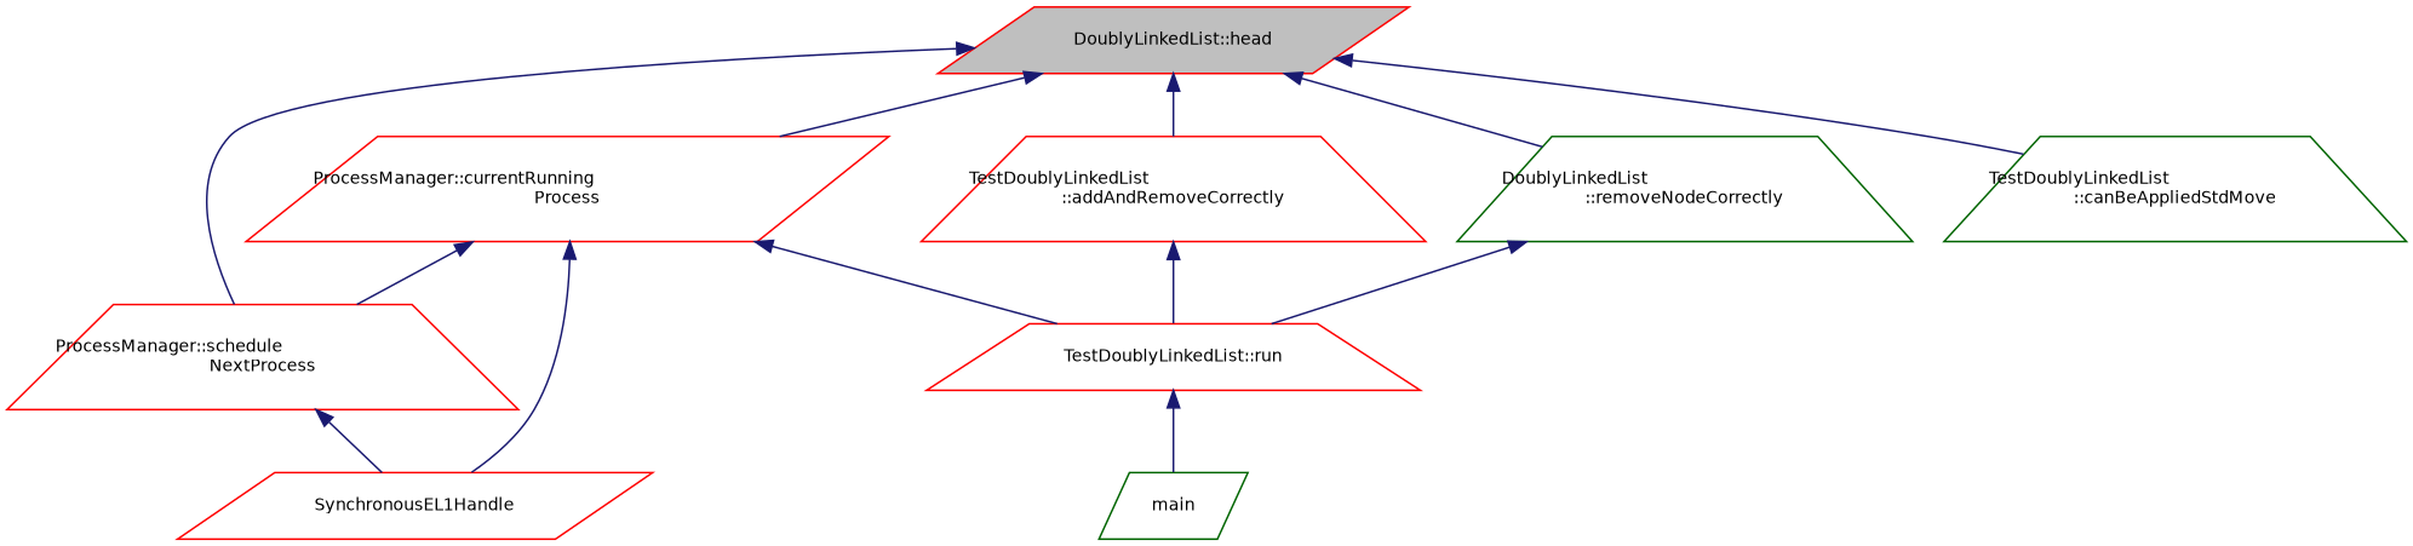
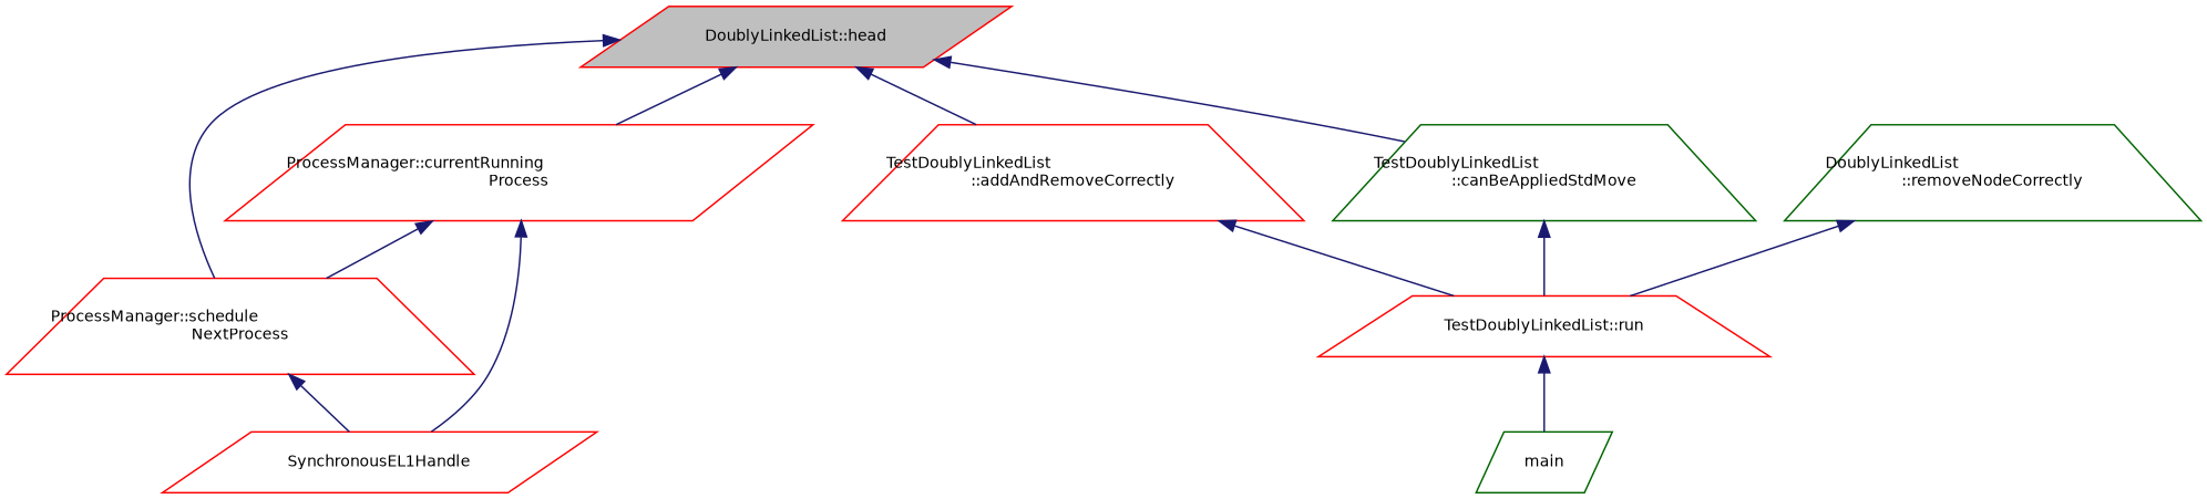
  digraph {
    rankdir=TB
    node [color=red fillcolor=white fontname=Helvetica fontsize=10 shape=trapezium style=filled]
    edge [color=midnightblue dir=back fontname=Helvetica fontsize=10 labelfontname=Helvetica labelfontsize=10 style=solid]
    n1 [fillcolor=grey75 fontcolor=black height=0.2 label="DoublyLinkedList::head" shape=parallelogram width=0.4]
    n2 [height=0.2 label="ProcessManager::currentRunning\lProcess" shape=parallelogram width=0.4]
    n3 [height=0.2 label="ProcessManager::schedule\lNextProcess" width=0.4]
    n4 [height=0.2 label="TestDoublyLinkedList\l::addAndRemoveCorrectly" width=0.4]
    n5 [color=darkgreen height=0.2 label="DoublyLinkedList\l::removeNodeCorrectly" width=0.4]
    n6 [color=darkgreen height=0.2 label="TestDoublyLinkedList\l::canBeAppliedStdMove" width=0.4]
    n7 [height=0.2 label=SynchronousEL1Handle shape=parallelogram width=0.4]
    n8 [height=0.2 label="TestDoublyLinkedList::run" width=0.4]
    n9 [color=darkgreen height=0.2 label=main shape=parallelogram width=0.4]
    n1 -> n2
    n1 -> n3
    n1 -> n4
-   n1 -> n5
    n1 -> n6
    n2 -> n3
    n2 -> n7
    n3 -> n7
    n4 -> n8
    n5 -> n8
-   n2 -> n8
+   n6 -> n8
    n8 -> n9
  }
